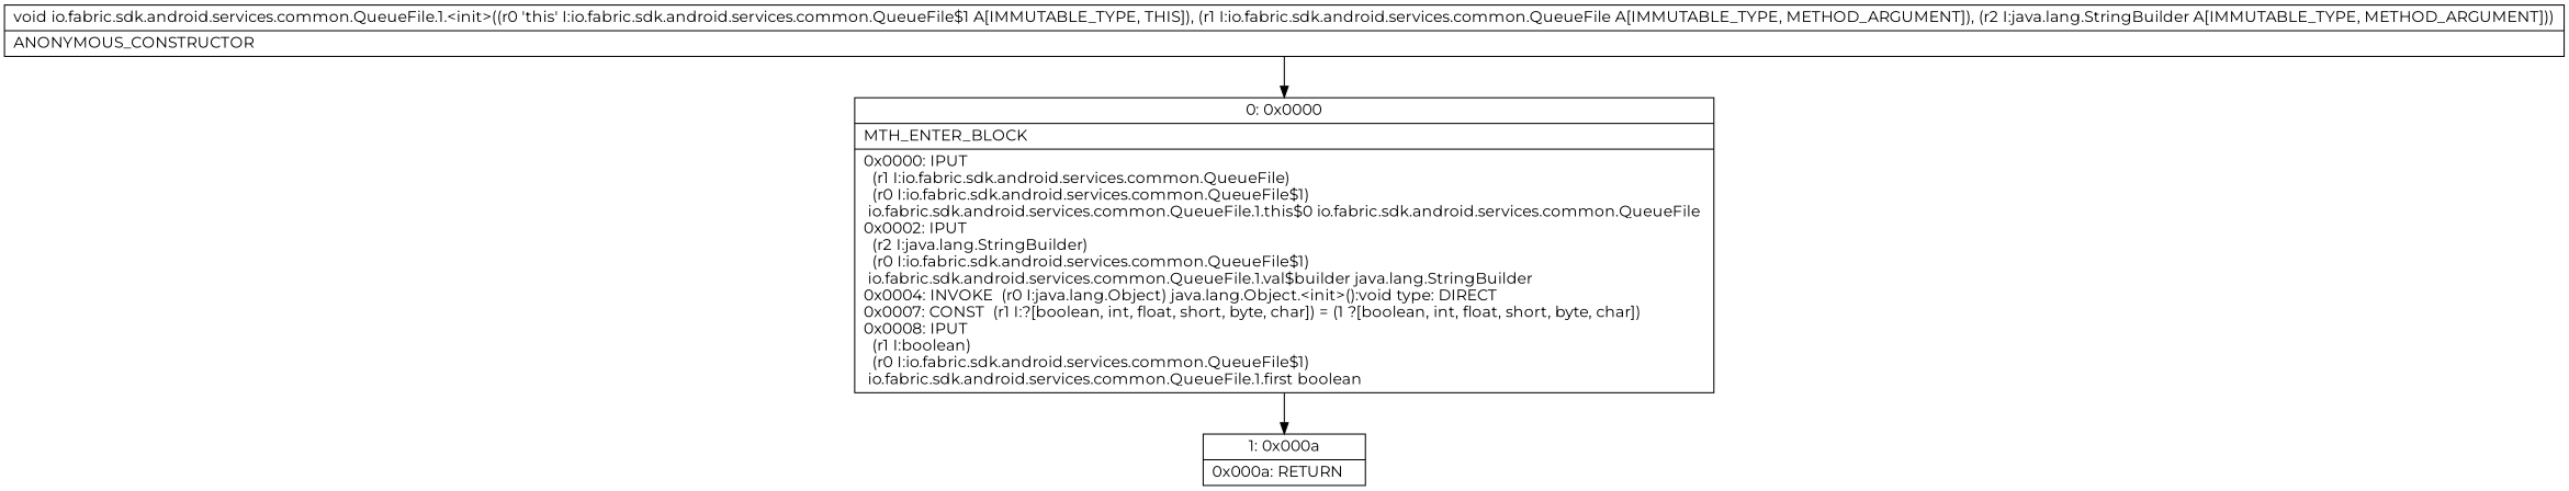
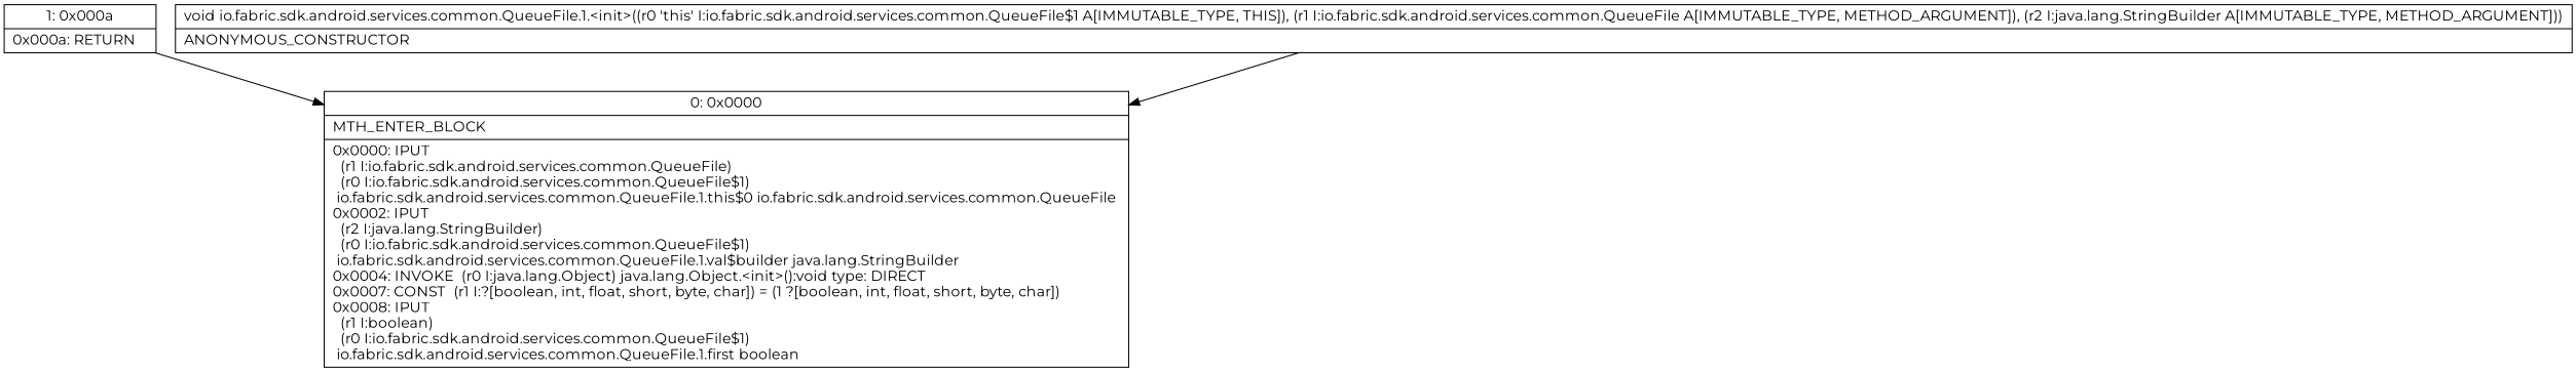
  digraph {
    fontname=Montserrat
    node [shape=record fontname=Montserrat]
    edge [fontname=Montserrat]
    n1 [label="{0\:\ 0x0000|MTH_ENTER_BLOCK\l|0x0000: IPUT  \l  (r1 I:io.fabric.sdk.android.services.common.QueueFile)\l  (r0 I:io.fabric.sdk.android.services.common.QueueFile$1)\l io.fabric.sdk.android.services.common.QueueFile.1.this$0 io.fabric.sdk.android.services.common.QueueFile \l0x0002: IPUT  \l  (r2 I:java.lang.StringBuilder)\l  (r0 I:io.fabric.sdk.android.services.common.QueueFile$1)\l io.fabric.sdk.android.services.common.QueueFile.1.val$builder java.lang.StringBuilder \l0x0004: INVOKE  (r0 I:java.lang.Object) java.lang.Object.\<init\>():void type: DIRECT \l0x0007: CONST  (r1 I:?[boolean, int, float, short, byte, char]) = (1 ?[boolean, int, float, short, byte, char]) \l0x0008: IPUT  \l  (r1 I:boolean)\l  (r0 I:io.fabric.sdk.android.services.common.QueueFile$1)\l io.fabric.sdk.android.services.common.QueueFile.1.first boolean \l}"]
    n2 [label="{1\:\ 0x000a|0x000a: RETURN   \l}"]
    n3 [label="{void io.fabric.sdk.android.services.common.QueueFile.1.\<init\>((r0 'this' I:io.fabric.sdk.android.services.common.QueueFile$1 A[IMMUTABLE_TYPE, THIS]), (r1 I:io.fabric.sdk.android.services.common.QueueFile A[IMMUTABLE_TYPE, METHOD_ARGUMENT]), (r2 I:java.lang.StringBuilder A[IMMUTABLE_TYPE, METHOD_ARGUMENT]))  | ANONYMOUS_CONSTRUCTOR\l}"]
-   n1 -> n2
+   n2 -> n1
    n3 -> n1
  }
